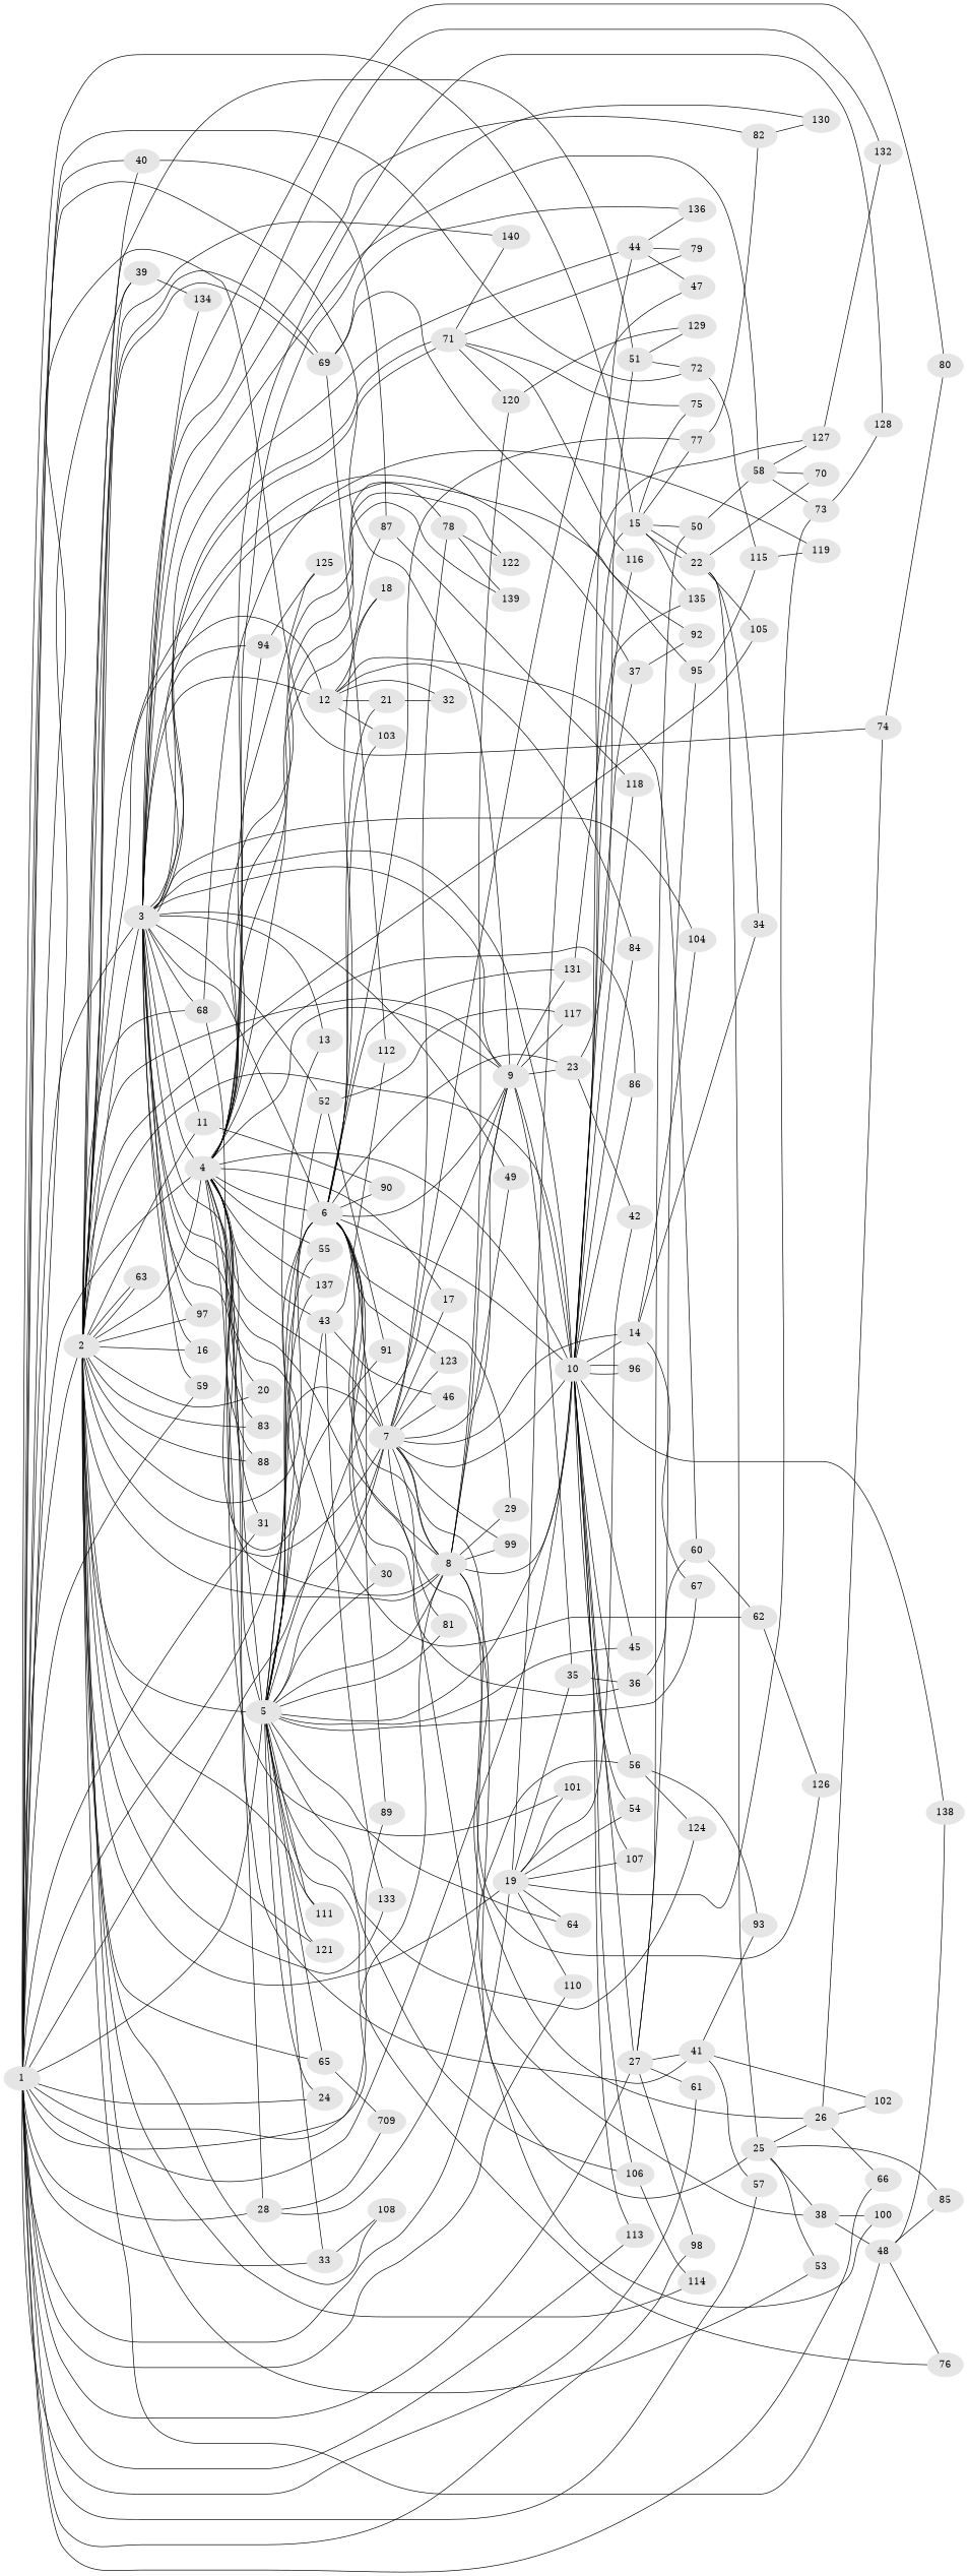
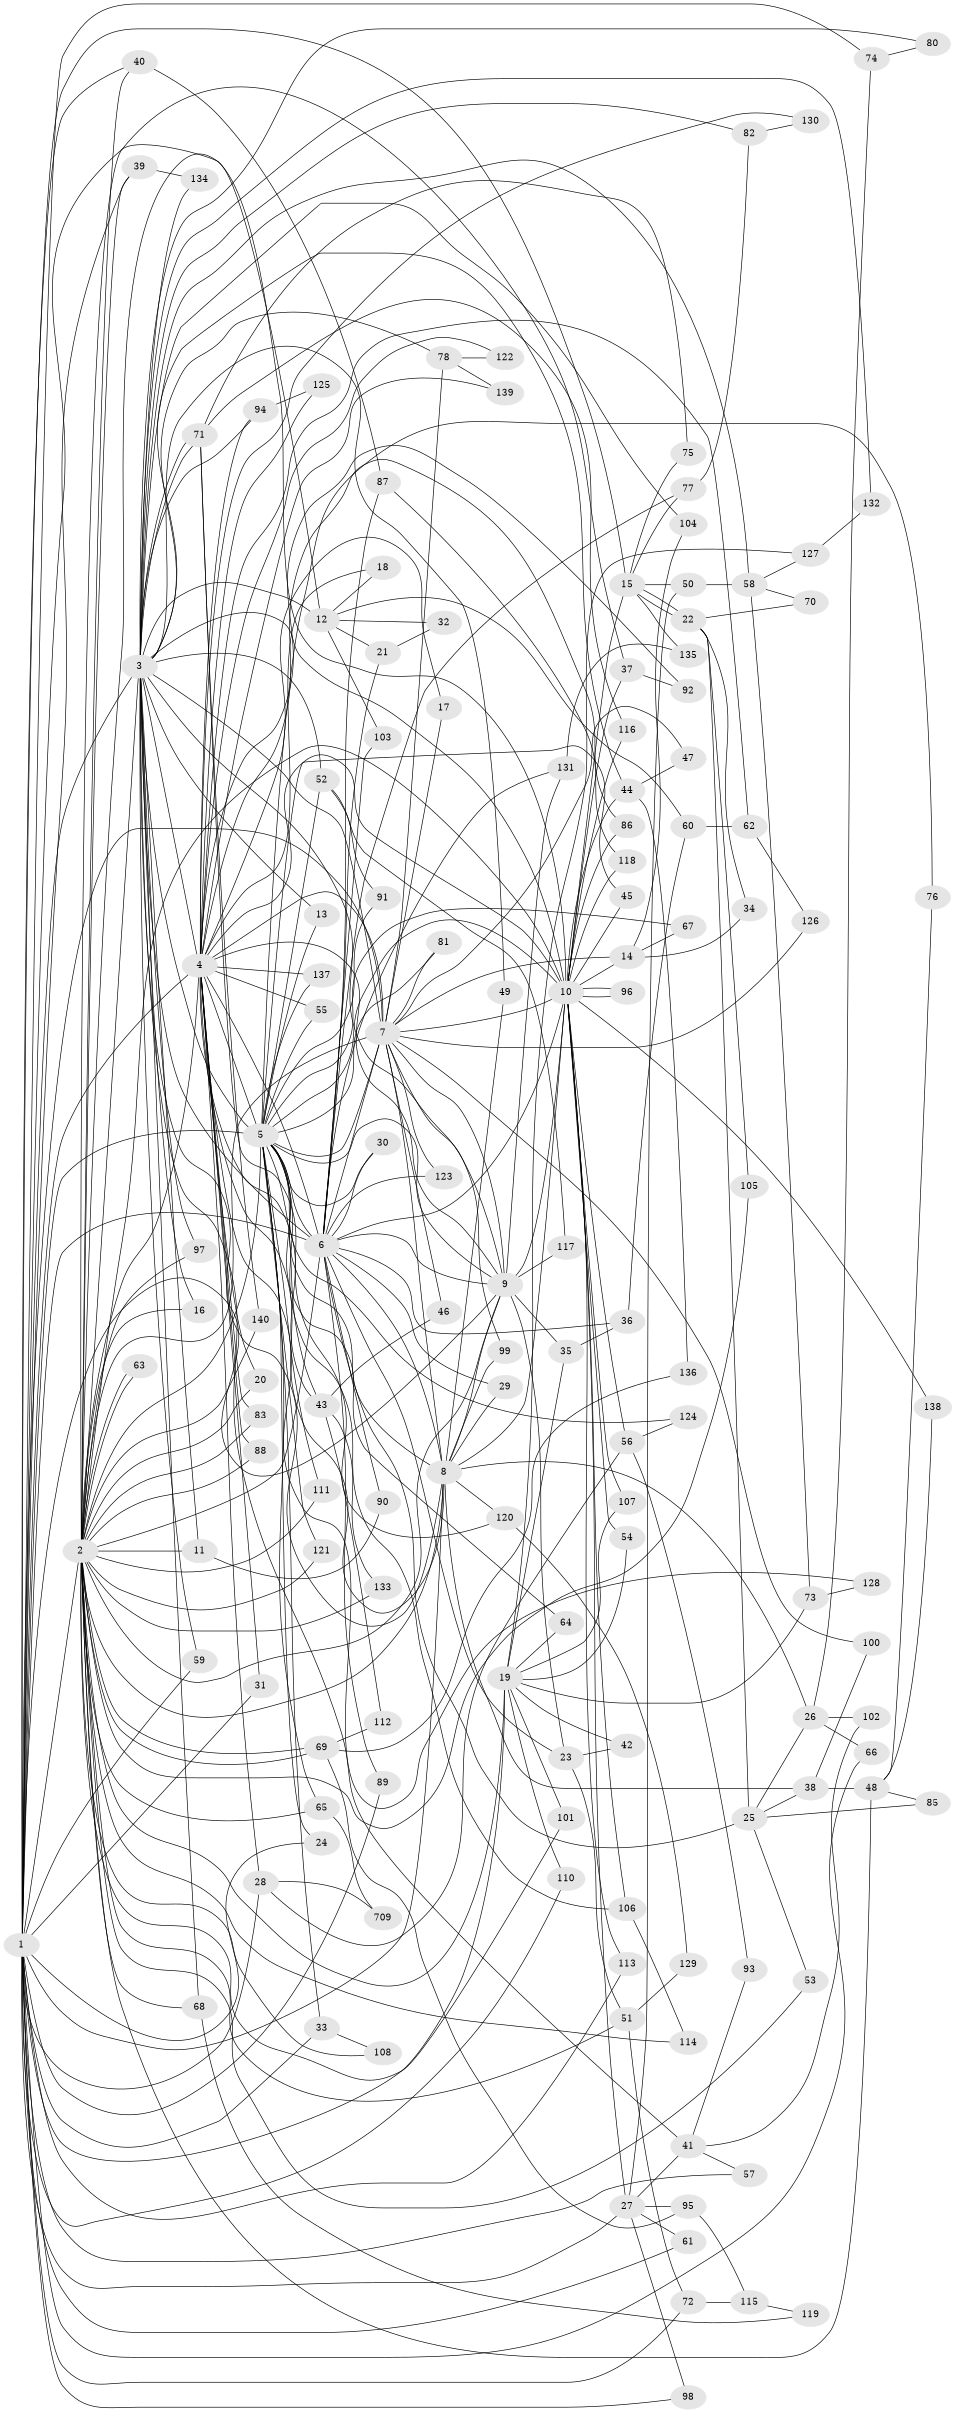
  graph {
    rankdir=LR
    node [color=gray90 style=filled]
    1
    2
    3
    4
    5
    6
    7
    8
    9
    10
    15
    19
    24
    27
    28
    31
    33
    39
    40
    57
    59
    61
    66
    72
    74
    89
    98
    110
    113
    11
    12
    16
    20
    37
    48
    51
    53
    63
    65
    68
    69
    83
    88
    97
    101
    105
    108
    111
    114
    121
    133
    140
    13
    41
    44
    49
    52
    58
    71
    78
    80
    82
    94
    104
    132
    134
    17
    18
    43
    55
    62
    86
    92
    122
    125
    128
    130
    137
    139
    30
    45
    64
    67
    76
    81
    91
    106
    124
    21
    23
    25
    29
    36
    77
    87
    90
    103
    123
    131
    14
    46
    47
    99
    100
    126
    26
    38
    120
    35
    117
    54
    56
-   84
    96
    107
    116
    118
    138
    22
    50
    75
    135
    42
    73
    127
    95
    n127 [label=709]
    115
    32
    60
    85
    129
    119
    112
    136
    102
    93
-   79
    70
    34
    1 -- 2
    1 -- 3
    1 -- 4
    1 -- 5
    1 -- 6
    1 -- 7
    1 -- 8
    1 -- 9
    1 -- 10
    1 -- 15
    1 -- 19
    1 -- 24
    1 -- 27
    1 -- 28
    1 -- 31
    1 -- 33
    1 -- 39
    1 -- 40
    1 -- 57
    1 -- 59
    1 -- 61
    1 -- 66
    1 -- 72
    1 -- 74
    1 -- 89
    1 -- 98
    1 -- 110
    1 -- 113
    2 -- 3
    2 -- 4
    2 -- 5
    2 -- 6
    2 -- 7
    2 -- 8
    2 -- 9
    2 -- 10
    2 -- 19
    2 -- 39
    2 -- 40
    2 -- 11
    2 -- 12
    2 -- 16
    2 -- 20
    2 -- 37
    2 -- 48
    2 -- 51
    2 -- 53
    2 -- 63
    2 -- 63
    2 -- 65
    2 -- 68
    2 -- 69
    2 -- 69
    2 -- 83
    2 -- 88
    2 -- 97
-   68 -- 101
+   2 -- 101
    2 -- 105
    2 -- 108
    2 -- 111
    2 -- 114
    2 -- 121
    2 -- 133
    2 -- 140
    3 -- 4
    3 -- 5
    3 -- 6
    3 -- 7
    3 -- 8
    3 -- 9
    3 -- 10
    3 -- 59
    3 -- 11
    3 -- 12
    3 -- 16
    3 -- 68
    3 -- 97
    3 -- 13
    3 -- 41
    3 -- 44
    3 -- 49
    3 -- 52
    3 -- 58
    3 -- 71
    3 -- 71
    3 -- 78
    3 -- 80
    3 -- 82
    3 -- 94
    3 -- 104
    3 -- 132
    3 -- 134
    4 -- 5
    4 -- 6
    4 -- 7
    4 -- 8
    4 -- 9
    4 -- 10
    4 -- 28
    4 -- 31
    4 -- 20
    4 -- 83
    4 -- 88
    4 -- 94
    4 -- 17
    4 -- 18
    4 -- 43
    4 -- 55
    4 -- 62
    4 -- 86
    4 -- 92
    4 -- 122
    4 -- 125
    4 -- 128
    4 -- 130
    4 -- 137
    4 -- 139
    5 -- 6
    5 -- 7
    5 -- 8
    5 -- 9
    5 -- 10
    5 -- 24
    5 -- 33
    5 -- 65
    5 -- 111
    5 -- 121
    5 -- 13
    5 -- 52
    5 -- 43
    5 -- 55
    5 -- 137
    5 -- 30
    5 -- 45
    5 -- 64
    5 -- 67
    5 -- 76
    5 -- 81
    5 -- 91
    5 -- 106
    5 -- 124
    6 -- 7
    6 -- 8
    6 -- 9
    6 -- 10
    6 -- 89
    6 -- 30
    6 -- 21
    6 -- 23
    6 -- 25
    6 -- 29
    6 -- 36
    6 -- 77
    6 -- 87
    6 -- 90
    6 -- 103
    6 -- 123
    6 -- 131
    7 -- 8
    7 -- 9
    7 -- 10
    7 -- 78
    7 -- 17
    7 -- 81
    7 -- 123
    7 -- 14
    7 -- 46
    7 -- 47
    7 -- 99
    7 -- 100
    7 -- 126
    8 -- 9
    8 -- 10
    8 -- 49
    8 -- 29
    8 -- 99
    8 -- 26
    8 -- 38
    8 -- 120
    9 -- 10
    9 -- 23
    9 -- 131
    9 -- 35
    9 -- 117
    10 -- 15
    10 -- 27
    10 -- 113
    10 -- 37
    10 -- 44
    10 -- 86
    10 -- 45
    10 -- 106
    10 -- 14
    10 -- 54
    10 -- 56
-   10 -- 84
    10 -- 96
    10 -- 96
    10 -- 107
    10 -- 116
    10 -- 118
    10 -- 138
    15 -- 77
    15 -- 22
    15 -- 22
    15 -- 50
    15 -- 75
    15 -- 135
    19 -- 110
    19 -- 101
    19 -- 64
    19 -- 35
    19 -- 54
    19 -- 107
    19 -- 42
    19 -- 73
    19 -- 127
    27 -- 61
    27 -- 98
    27 -- 41
    27 -- 50
    27 -- 95
    28 -- 56
    28 -- n127
    33 -- 108
    39 -- 134
    40 -- 87
    72 -- 115
    74 -- 80
    11 -- 90
    12 -- 18
    12 -- 21
    12 -- 103
-   12 -- 84
    12 -- 32
    12 -- 60
    37 -- 92
    48 -- 76
    48 -- 138
    48 -- 85
    51 -- 72
    51 -- 129
    65 -- n127
    68 -- 119
    69 -- 95
    69 -- 112
    69 -- 136
    41 -- 57
    41 -- 102
    41 -- 93
    44 -- 47
    44 -- 136
-   44 -- 79
    52 -- 91
    52 -- 117
    58 -- 73
    58 -- 127
    58 -- 70
    71 -- 140
    71 -- 120
    71 -- 116
    71 -- 75
-   71 -- 79
    78 -- 122
    78 -- 139
    82 -- 130
    94 -- 125
    43 -- 133
    43 -- 46
    43 -- 112
    62 -- 126
    106 -- 114
    21 -- 32
    23 -- 51
    23 -- 42
    25 -- 53
    25 -- 26
    25 -- 38
    25 -- 85
    36 -- 60
    77 -- 82
    87 -- 118
    131 -- 135
    14 -- 104
    14 -- 67
    14 -- 34
    26 -- 66
    26 -- 74
    26 -- 102
    38 -- 48
    38 -- 100
    120 -- 129
    35 -- 36
    56 -- 124
    56 -- 93
    22 -- 105
    22 -- 25
    22 -- 70
    22 -- 34
    50 -- 58
    73 -- 128
    127 -- 132
    95 -- 115
    115 -- 119
    60 -- 62
  }
